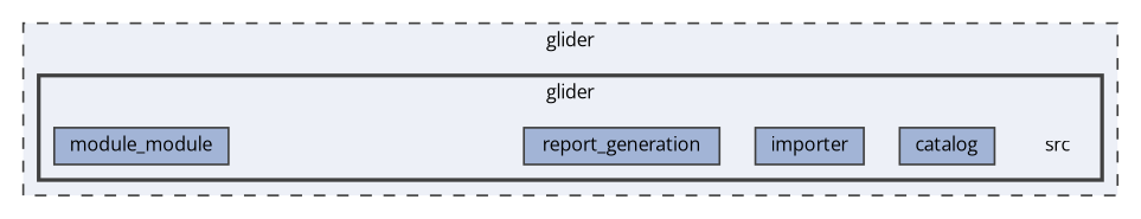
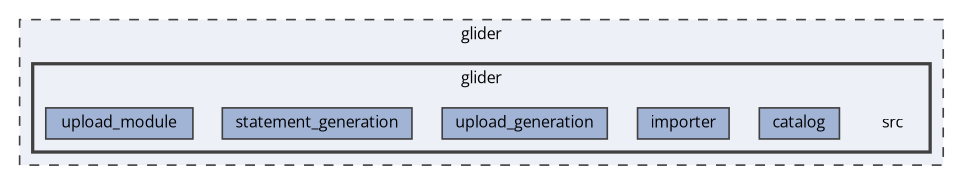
  digraph {
    compound=true
    fontname="Open Sans"
    node [fontname="Open Sans" fontsize=10 shape=box color=grey25 fillcolor="#a2b4d6" style=filled]
    n1 [height=0.2 label=src shape=plaintext width=0.4 color="" fillcolor="" style=""]
    n2 [height=0.2 label=catalog width=0.4]
    n3 [height=0.2 label=importer width=0.4]
-   n4 [height=0.2 label=report_generation width=0.4]
-   n6 [height=0.2 label=module_module width=0.4]
+   n4 [height=0.2 label=upload_generation width=0.4]
+   n5 [height=0.2 label=statement_generation width=0.4]
+   n6 [height=0.2 label=upload_module width=0.4]
    subgraph cluster_1 {
      bgcolor="#edf0f7"
      fontsize=10
      label=glider
      pencolor=grey25
      style="filled,dashed"
      subgraph cluster_2 {
        bgcolor="#edf0f7"
        fontsize=10
        pencolor=grey25
        style="filled,bold"
        n1
        n2
        n3
        n4
+       n5
        n6
      }
    }
  }
